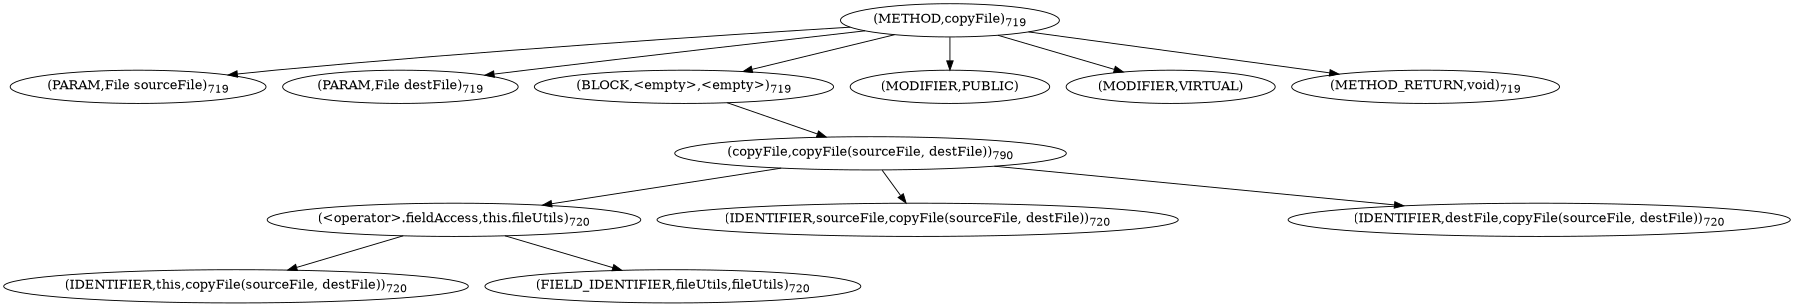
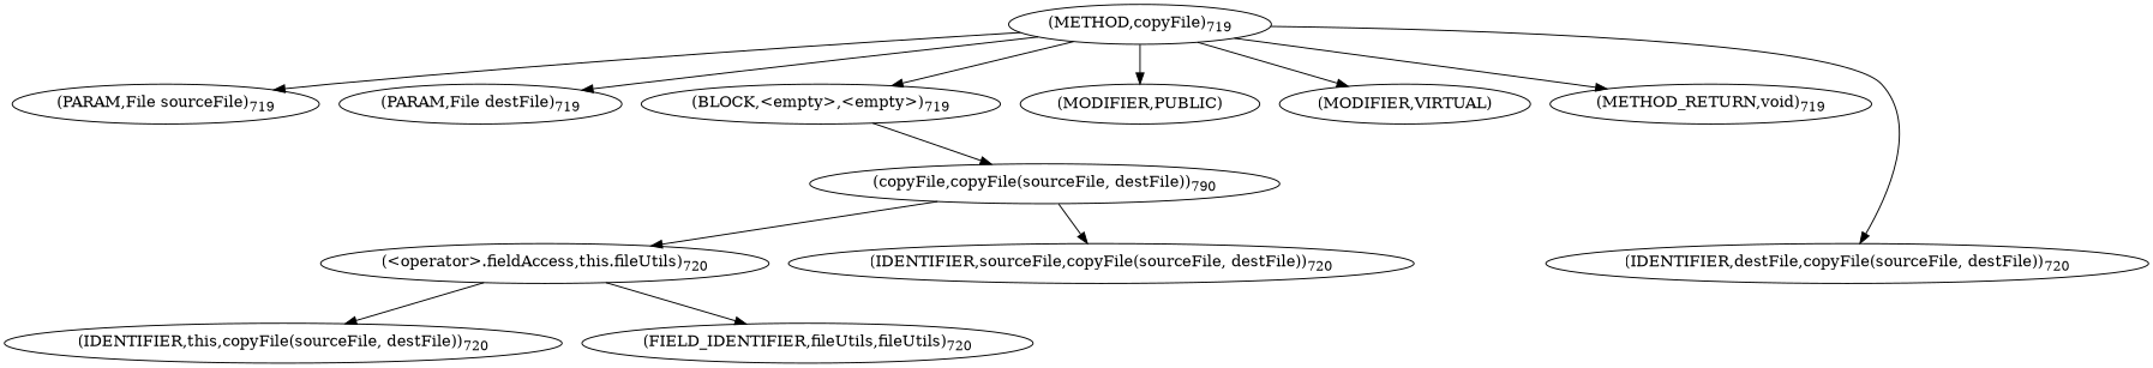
  digraph {
    n1 [label=<(METHOD,copyFile)<SUB>719</SUB>>]
    n2 [label=<(PARAM,File sourceFile)<SUB>719</SUB>>]
    n3 [label=<(PARAM,File destFile)<SUB>719</SUB>>]
    n4 [label=<(BLOCK,&lt;empty&gt;,&lt;empty&gt;)<SUB>719</SUB>>]
    n5 [label=<(MODIFIER,PUBLIC)>]
    n6 [label=<(MODIFIER,VIRTUAL)>]
    n7 [label=<(METHOD_RETURN,void)<SUB>719</SUB>>]
    n8 [label=<(copyFile,copyFile(sourceFile, destFile))<SUB>790</SUB>>]
    n9 [label=<(&lt;operator&gt;.fieldAccess,this.fileUtils)<SUB>720</SUB>>]
    n10 [label=<(IDENTIFIER,sourceFile,copyFile(sourceFile, destFile))<SUB>720</SUB>>]
    n11 [label=<(IDENTIFIER,destFile,copyFile(sourceFile, destFile))<SUB>720</SUB>>]
    n12 [label=<(IDENTIFIER,this,copyFile(sourceFile, destFile))<SUB>720</SUB>>]
    n13 [label=<(FIELD_IDENTIFIER,fileUtils,fileUtils)<SUB>720</SUB>>]
    n1 -> n2
    n1 -> n3
    n1 -> n4
    n1 -> n5
    n1 -> n6
    n1 -> n7
    n4 -> n8
    n8 -> n9
    n8 -> n10
-   n8 -> n11
+   n1 -> n11
    n9 -> n12
    n9 -> n13
  }
